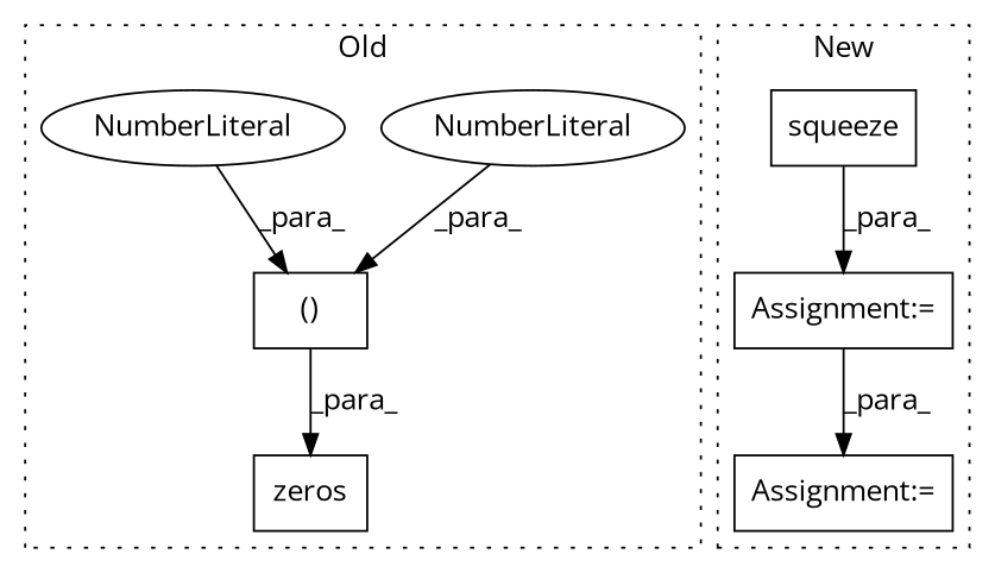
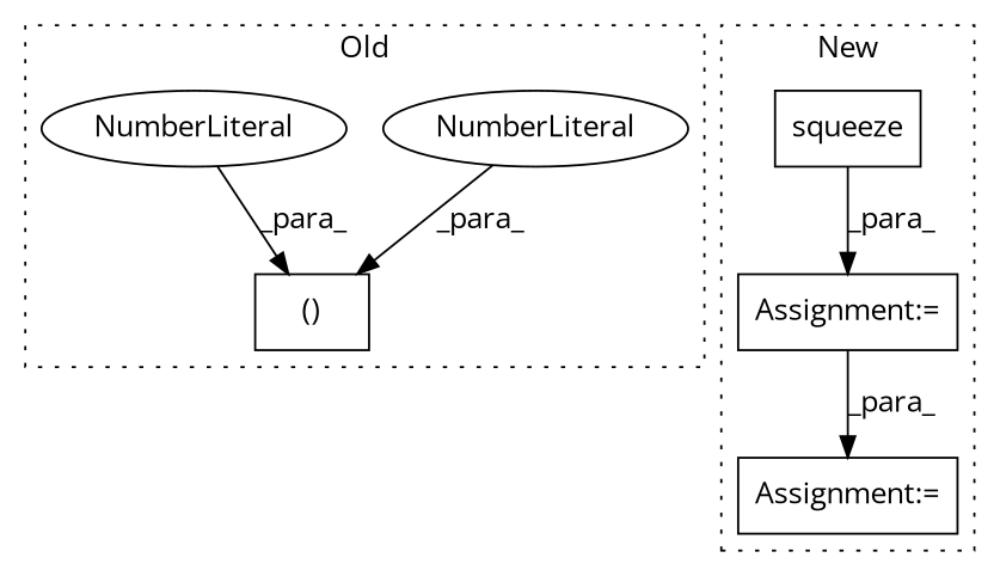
  digraph {
    fontname="Open Sans"
    node [a=32 l=1 shape=box fontname="Open Sans"]
    edge [fontname="Open Sans"]
-   n1 [l="13,2" label=zeros s="1345,1387"]
    n2 [a=106 l=29 label="()" s=1358]
    n3 [a=34 label=NumberLiteral s=1372 shape=ellipse]
    n4 [a=34 label=NumberLiteral s=1386 shape=ellipse]
    n5 [l="8,1" label=squeeze s="2178,2202"]
    n6 [a=7 label="Assignment:=" s=2159]
    n7 [a=7 label="Assignment:=" s=2223]
    subgraph cluster_1 {
      label=Old
      style=dotted
-     n1
      n2
      n3
      n4
    }
    subgraph cluster_2 {
      label=New
      style=dotted
      n5
      n6
      n7
    }
-   n2 -> n1 [label=_para_]
    n3 -> n2 [label=_para_]
    n4 -> n2 [label=_para_]
    n5 -> n6 [label=_para_]
    n6 -> n7 [label=_para_]
  }
